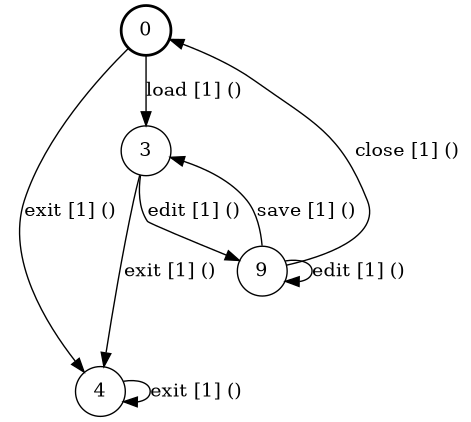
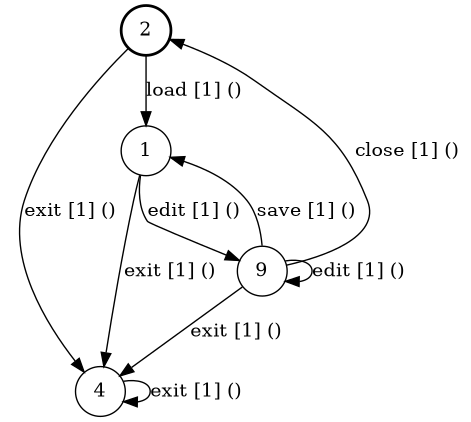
  digraph {
    node [shape=circle]
-   0 [style=bold]
+   0 [style=bold label=2]
    n2 [label=4]
-   1 [label=3]
+   1
    n4 [label=9]
    0 -> n2 [label="exit [1] () "]
    0 -> 1 [label="load [1] () "]
    n2 -> n2 [label="exit [1] () "]
    1 -> n2 [label="exit [1] () "]
    1 -> n4 [label="edit [1] () "]
    n4 -> 0 [label="close [1] () "]
+   n4 -> n2 [label="exit [1] () "]
    n4 -> 1 [label="save [1] () "]
    n4 -> n4 [label="edit [1] () "]
  }
